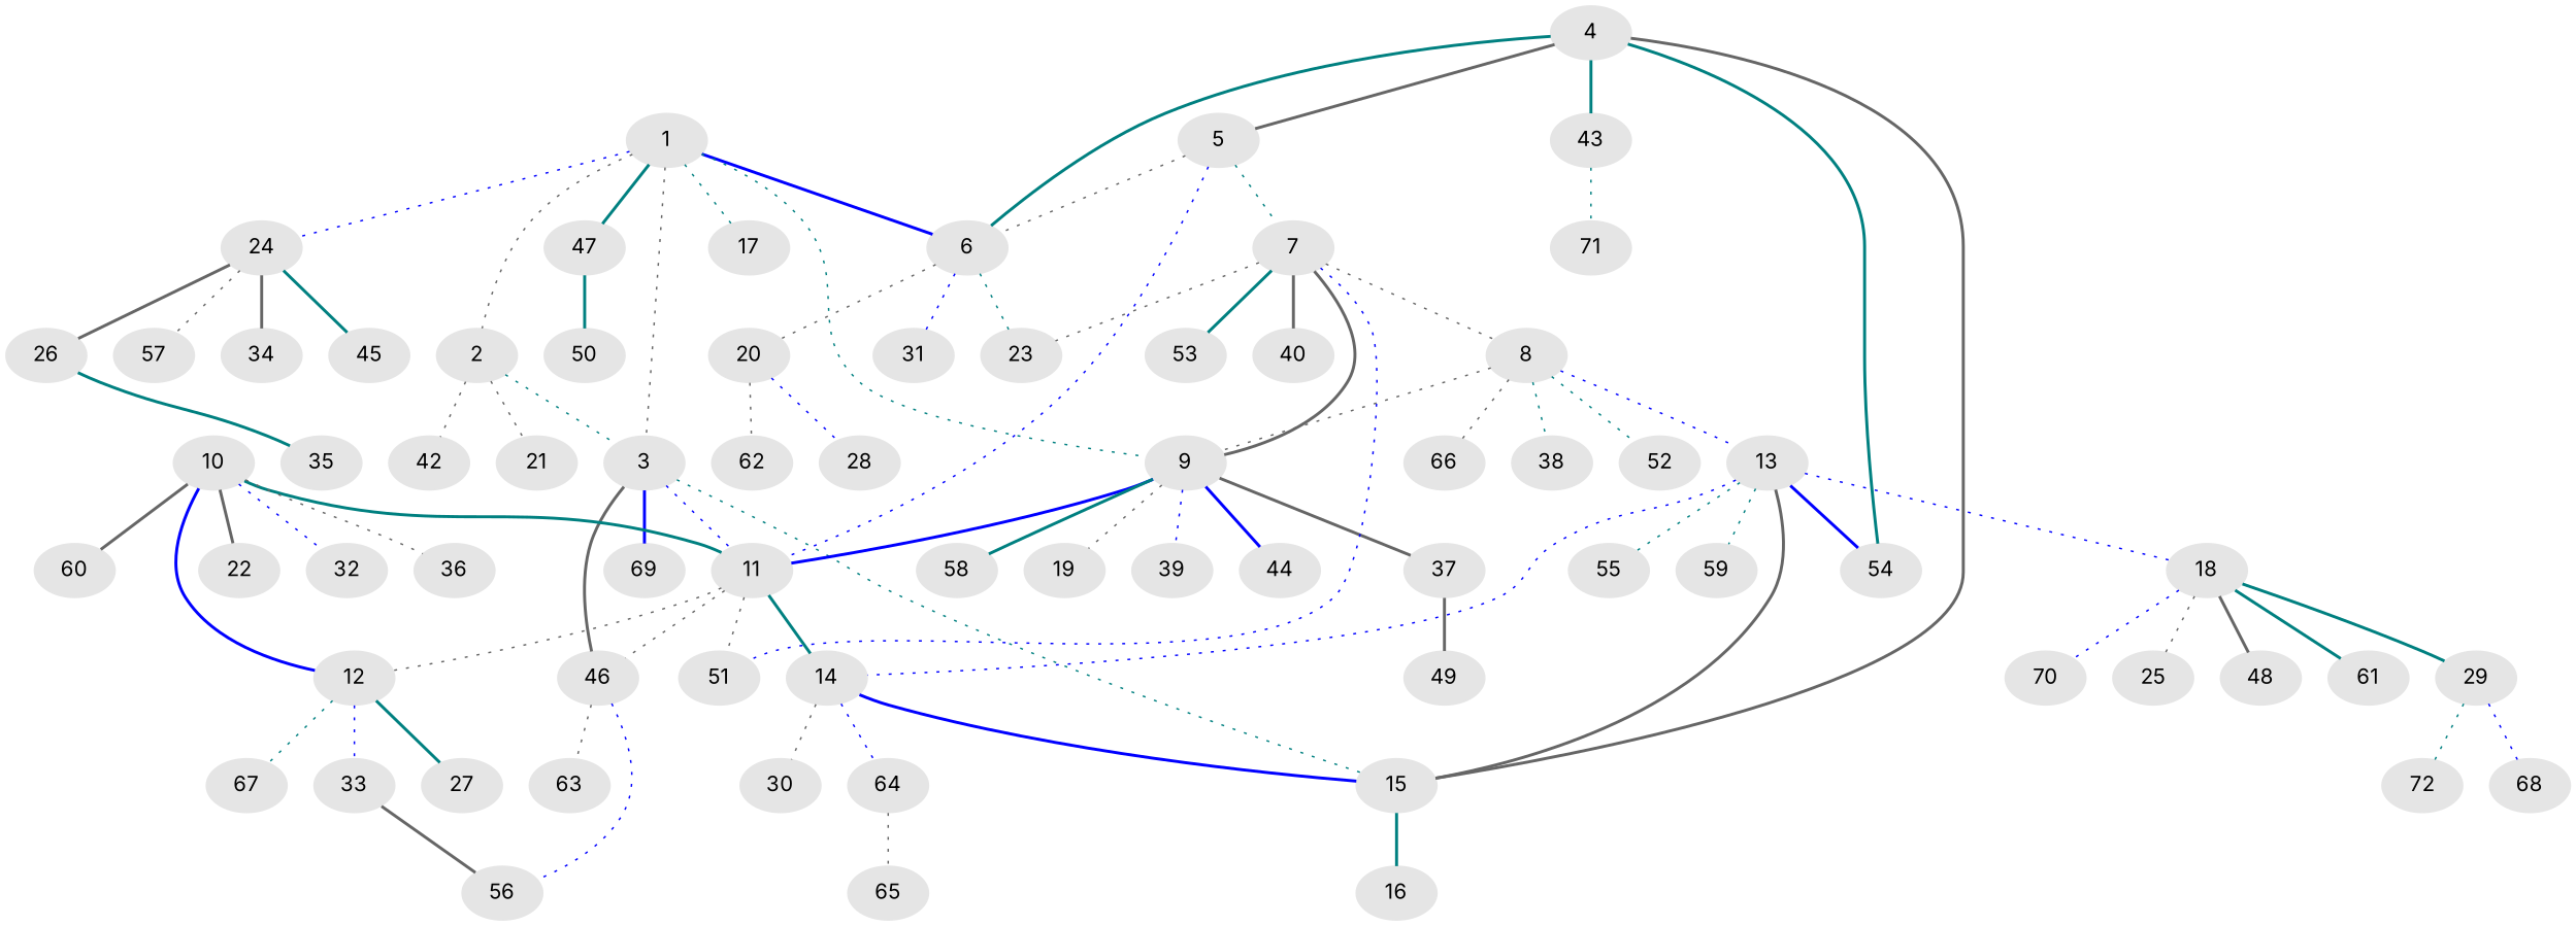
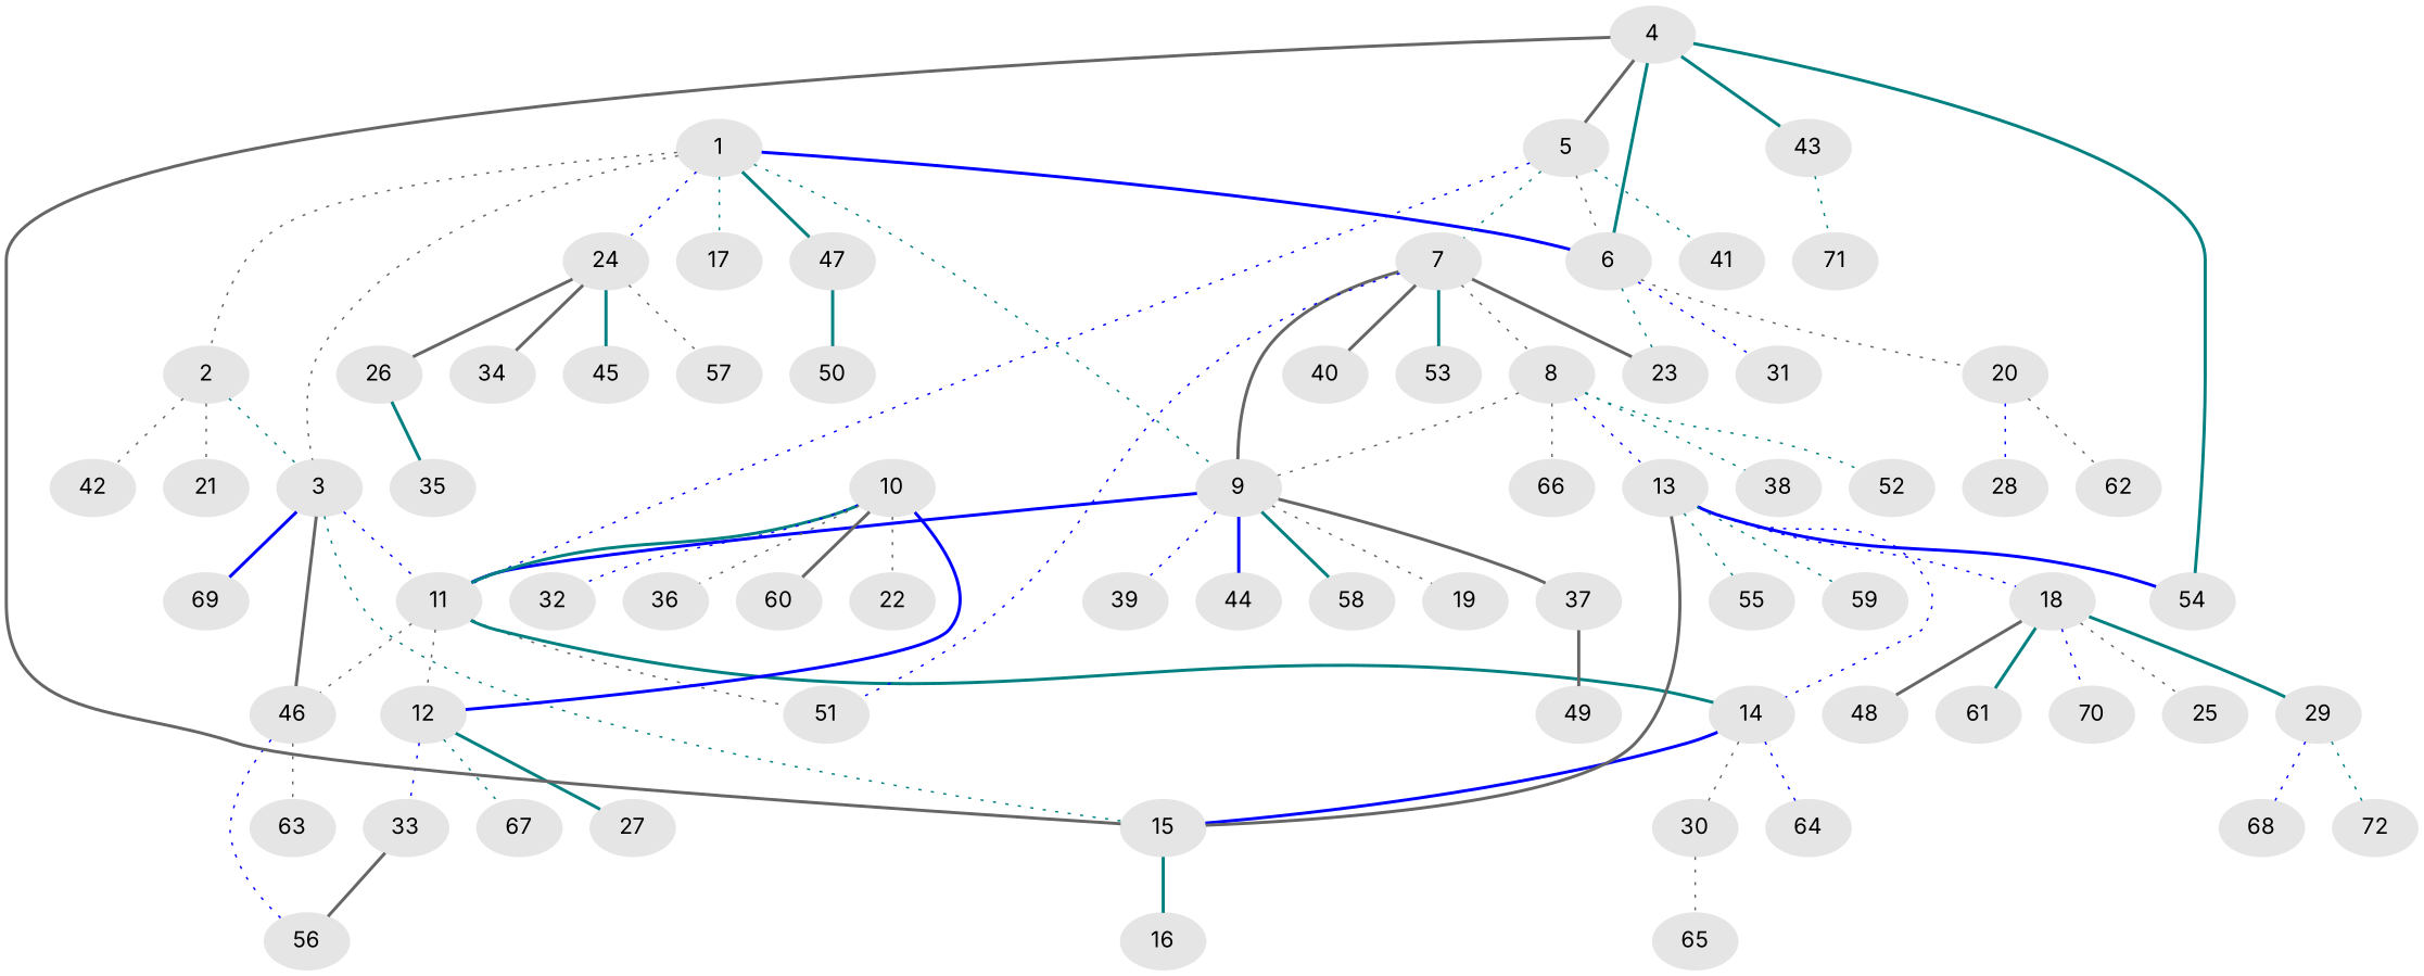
  graph {
    fontname=Inter
    node [color=gray90 fontname=Inter style=filled]
    edge [color=gray40 fontname=Inter style=dotted]
    1
    2
    3
    6
    9
    17
    24
    47
    21
    42
    11
    15
    46
    69
    20
    23
    31
    19
    37
    39
    44
    58
    26
    34
    45
    57
    50
    51
    12
    14
    16
    56
    63
    4
    5
    43
    54
    7
+   41
    71
    8
    40
    53
    28
    62
    13
    38
    52
    66
    18
    55
    59
    49
    10
    22
    32
    36
    60
    27
    33
    67
    30
    64
    25
    29
    48
    61
    70
    65
    68
    72
    35
    1 -- 2
    1 -- 3
    1 -- 6 [color=blue style=bold]
    1 -- 9 [color=teal]
    1 -- 17 [color=teal]
    1 -- 24 [color=blue]
    1 -- 47 [color=teal style=bold]
    2 -- 3 [color=teal]
    2 -- 21
    2 -- 42
    3 -- 11 [color=blue]
    3 -- 15 [color=teal]
    3 -- 46 [style=bold]
    3 -- 69 [color=blue style=bold]
    6 -- 20
    6 -- 23 [color=teal]
    6 -- 31 [color=blue]
    9 -- 11 [color=blue style=bold]
    9 -- 19
    9 -- 37 [style=bold]
    9 -- 39 [color=blue]
    9 -- 44 [color=blue style=bold]
    9 -- 58 [color=teal style=bold]
    24 -- 26 [style=bold]
    24 -- 34 [style=bold]
    24 -- 45 [color=teal style=bold]
    24 -- 57
    47 -- 50 [color=teal style=bold]
    11 -- 46
    11 -- 51
    11 -- 12
    11 -- 14 [color=teal style=bold]
    15 -- 16 [color=teal style=bold]
    46 -- 56 [color=blue]
    46 -- 63
    20 -- 28 [color=blue]
    20 -- 62
    37 -- 49 [style=bold]
    26 -- 35 [color=teal style=bold]
    12 -- 27 [color=teal style=bold]
    12 -- 33 [color=blue]
    12 -- 67 [color=teal]
    14 -- 15 [color=blue style=bold]
    14 -- 30
    14 -- 64 [color=blue]
    4 -- 6 [color=teal style=bold]
    4 -- 15 [style=bold]
    4 -- 5 [style=bold]
    4 -- 43 [color=teal style=bold]
    4 -- 54 [color=teal style=bold]
    5 -- 6
    5 -- 11 [color=blue]
    5 -- 7 [color=teal]
+   5 -- 41 [color=teal]
    43 -- 71 [color=teal]
    7 -- 9 [style=bold]
-   7 -- 23
+   7 -- 23 [style=bold]
    7 -- 51 [color=blue]
    7 -- 8
    7 -- 40 [style=bold]
    7 -- 53 [color=teal style=bold]
    8 -- 9
    8 -- 13 [color=blue]
    8 -- 38 [color=teal]
    8 -- 52 [color=teal]
    8 -- 66
    13 -- 15 [style=bold]
    13 -- 14 [color=blue]
    13 -- 54 [color=blue style=bold]
    13 -- 18 [color=blue]
    13 -- 55 [color=teal]
    13 -- 59 [color=teal]
    18 -- 25
    18 -- 29 [color=teal style=bold]
    18 -- 48 [style=bold]
    18 -- 61 [color=teal style=bold]
    18 -- 70 [color=blue]
    10 -- 11 [color=teal style=bold]
    10 -- 12 [color=blue style=bold]
-   10 -- 22 [style=bold]
+   10 -- 22
    10 -- 32 [color=blue]
    10 -- 36
    10 -- 60 [style=bold]
    33 -- 56 [style=bold]
-   64 -- 65
+   30 -- 65
    29 -- 68 [color=blue]
    29 -- 72 [color=teal]
  }
